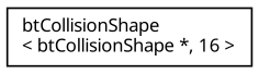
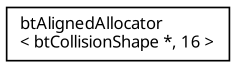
  digraph {
    rankdir=LR
    fontname="Noto Sans"
-   n1 [color=black fillcolor=white fontname="Noto Sans" fontsize=10 height=0.2 label="btCollisionShape\l\< btCollisionShape *, 16 \>" shape=record style=filled width=0.4]
+   n1 [color=black fillcolor=white fontname="Noto Sans" fontsize=10 height=0.2 label="btAlignedAllocator\l\< btCollisionShape *, 16 \>" shape=record style=filled width=0.4]
  }
